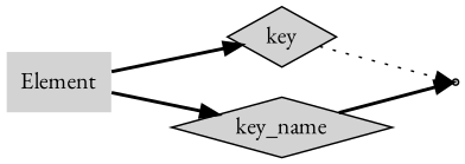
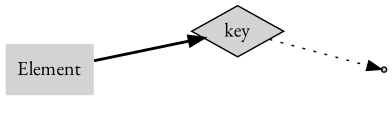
  digraph {
    fontname="EB Garamond"
    rankdir=LR
    node [fillcolor=lightgrey fontname="EB Garamond" shape=diamond style=filled]
    edge [fontname="EB Garamond" style=bold]
    n1 [label=Element shape=plaintext]
    n2 [label=key]
-   n3 [label=key_name]
    end [shape=point]
    n1 -> n2
-   n1 -> n3
    n2 -> end [style=dotted]
-   n3 -> end
  }
